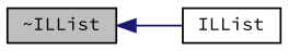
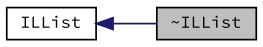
  digraph {
    rankdir=LR
    fontname="Source Code Pro"
    node [color=black fontname="Source Code Pro" fontsize=10 shape=record]
    n1 [fillcolor=grey75 fontcolor=black height=0.2 label="~ILList" style=filled width=0.4]
    n2 [height=0.2 label=ILList width=0.4]
-   n1 -> n2 [color=midnightblue dir=back fontname="Source Code Pro" fontsize=10 labelfontname=Helvetica labelfontsize=10 style=solid]
+   n2 -> n1 [color=midnightblue dir=back fontname="Source Code Pro" fontsize=10 labelfontname=Helvetica labelfontsize=10 style=solid]
  }
